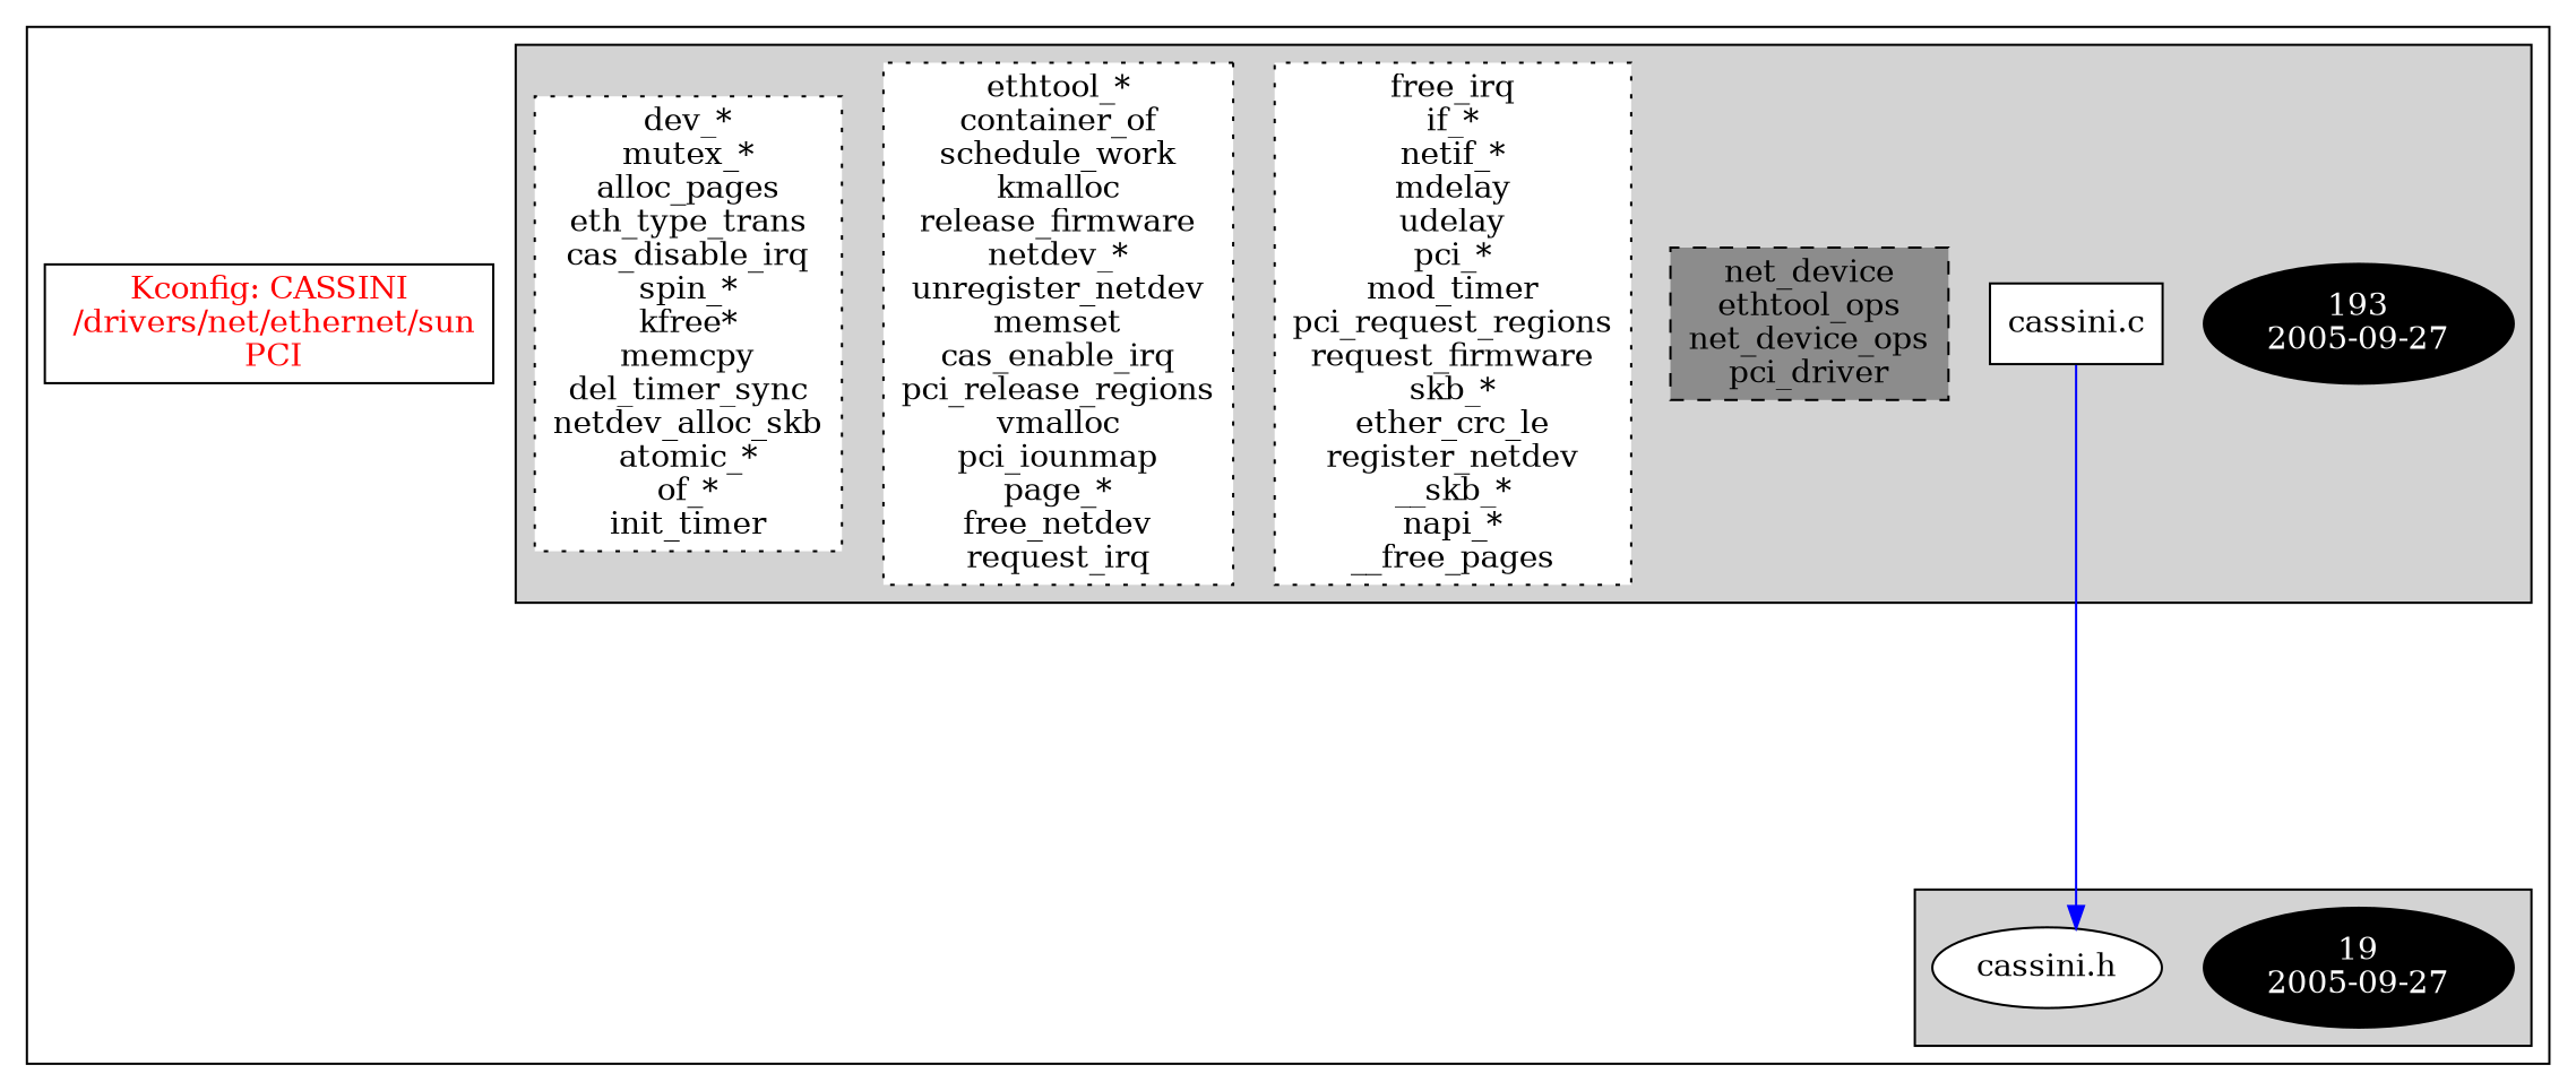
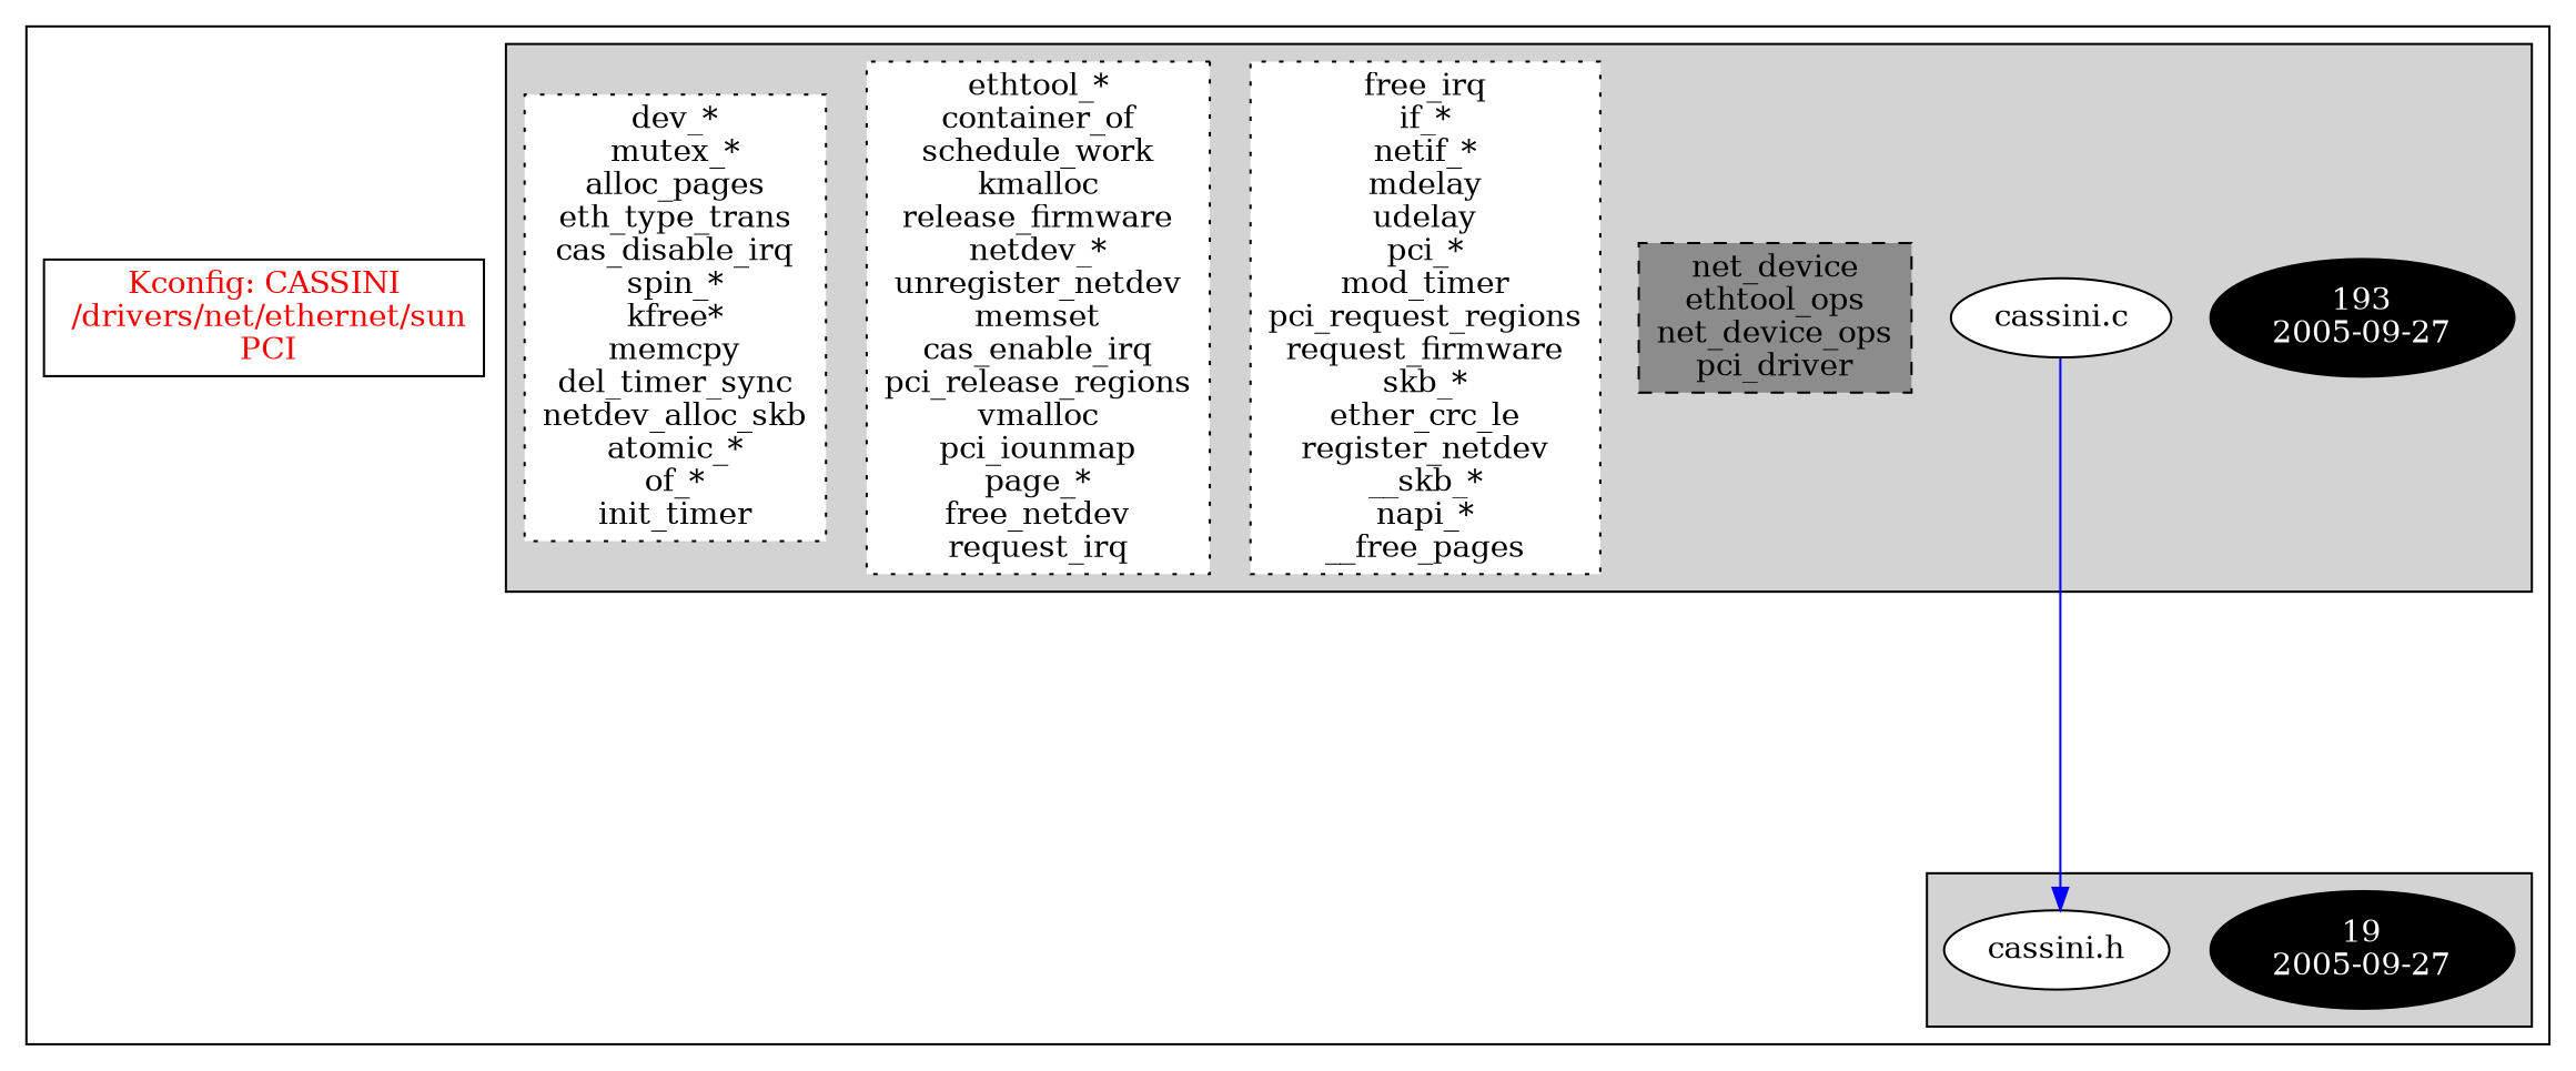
  digraph {
    ranksep=2
    splines=ortho
    node [fillcolor=white fontcolor=black style=filled shape=box]
    n1 [fillcolor=black fontcolor=white label="19\n2005-09-27" shape=""]
    n2 [label="cassini.h\n" shape=""]
    n3 [fillcolor=black fontcolor=white label="193\n2005-09-27" shape=""]
-   n4 [label="cassini.c\n"]
+   n4 [label="cassini.c\n" shape=""]
    n5 [fillcolor=grey55 label="net_device\nethtool_ops\nnet_device_ops\npci_driver\n" style="filled,dashed"]
    n6 [label="free_irq\nif_*\nnetif_*\nmdelay\nudelay\npci_*\nmod_timer\npci_request_regions\nrequest_firmware\nskb_*\nether_crc_le\nregister_netdev\n__skb_*\nnapi_*\n__free_pages\n" style="filled,dotted"]
    n7 [label="ethtool_*\ncontainer_of\nschedule_work\nkmalloc\nrelease_firmware\nnetdev_*\nunregister_netdev\nmemset\ncas_enable_irq\npci_release_regions\nvmalloc\npci_iounmap\npage_*\nfree_netdev\nrequest_irq\n" style="filled,dotted"]
    n8 [label="dev_*\nmutex_*\nalloc_pages\neth_type_trans\ncas_disable_irq\nspin_*\nkfree*\nmemcpy\ndel_timer_sync\nnetdev_alloc_skb\natomic_*\nof_*\ninit_timer\n" style="filled,dotted"]
    n9 [fontcolor=red label="Kconfig: CASSINI\n /drivers/net/ethernet/sun\n  PCI " fillcolor="" style=""]
    subgraph cluster_1 {
      n9
      subgraph cluster_2 {
        style=filled
        n1
        n2
      }
      subgraph cluster_3 {
        style=filled
        n3
        n4
        n5
        n6
        n7
        n8
      }
    }
    n4 -> n2 [color=blue]
  }
